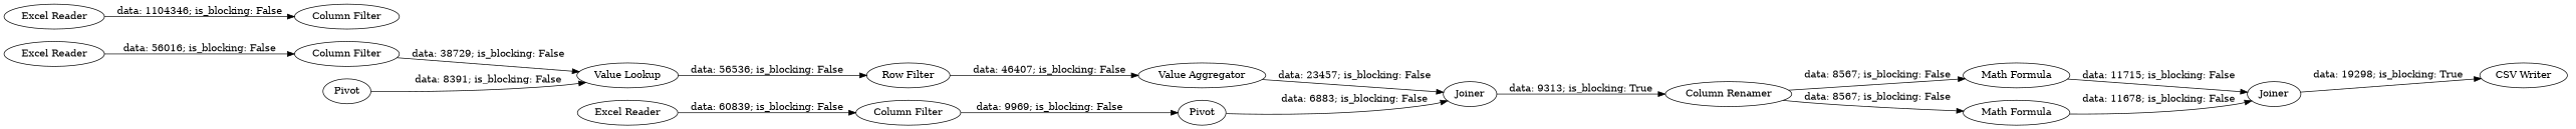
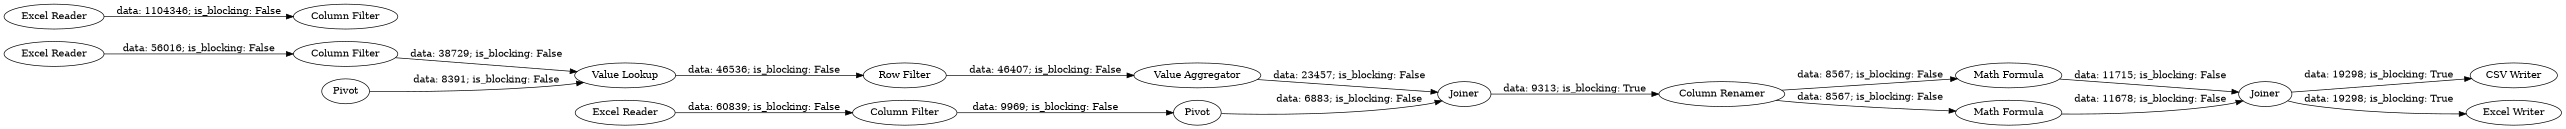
  digraph {
    rankdir=LR
    n1 [label="CSV Writer"]
    n2 [label="Value Aggregator"]
    n3 [label=Joiner]
    n4 [label="Column Renamer"]
    n5 [label="Math Formula"]
    n6 [label="Math Formula"]
    n7 [label=Joiner]
    n8 [label=Pivot]
    n9 [label="Row Filter"]
+   n10 [label="Excel Writer"]
    n11 [label="Excel Reader"]
    n12 [label="Column Filter"]
    n13 [label="Excel Reader"]
    n14 [label="Column Filter"]
    n15 [label="Value Lookup"]
    n16 [label=Pivot]
    n17 [label="Excel Reader"]
    n18 [label="Column Filter"]
    n2 -> n3 [label="data: 23457; is_blocking: False"]
    n3 -> n4 [label="data: 9313; is_blocking: True"]
    n4 -> n5 [label="data: 8567; is_blocking: False"]
    n4 -> n6 [label="data: 8567; is_blocking: False"]
    n5 -> n7 [label="data: 11715; is_blocking: False"]
    n6 -> n7 [label="data: 11678; is_blocking: False"]
    n7 -> n1 [label="data: 19298; is_blocking: True"]
+   n7 -> n10 [label="data: 19298; is_blocking: True"]
    n8 -> n3 [label="data: 6883; is_blocking: False"]
    n9 -> n2 [label="data: 46407; is_blocking: False"]
    n11 -> n12 [label="data: 60839; is_blocking: False"]
    n12 -> n8 [label="data: 9969; is_blocking: False"]
    n13 -> n14 [label="data: 56016; is_blocking: False"]
    n14 -> n15 [label="data: 38729; is_blocking: False"]
-   n15 -> n9 [label="data: 56536; is_blocking: False"]
+   n15 -> n9 [label="data: 46536; is_blocking: False"]
    n16 -> n15 [label="data: 8391; is_blocking: False"]
    n17 -> n18 [label="data: 1104346; is_blocking: False"]
  }
